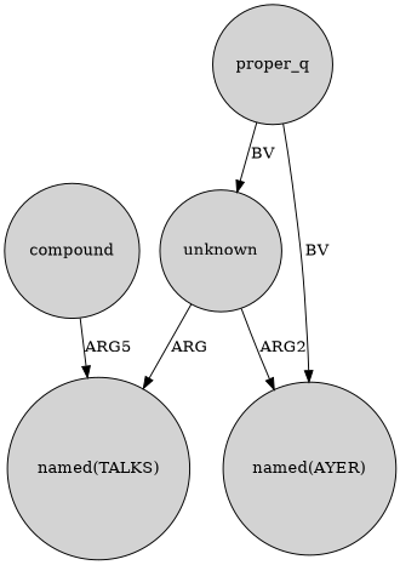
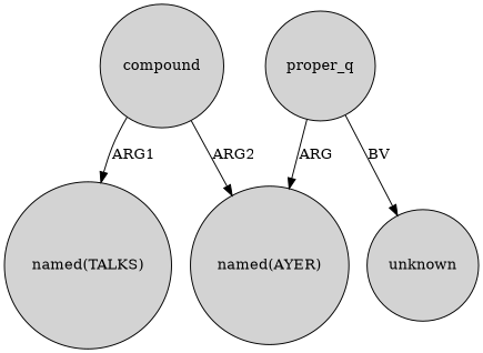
  digraph {
    node [shape=circle style=filled]
    compound
    "named(TALKS)"
    "named(AYER)"
    unknown
    proper_q
-   compound -> "named(TALKS)" [label=ARG5]
-   unknown -> "named(AYER)" [label=ARG2]
-   unknown -> "named(TALKS)" [label=ARG]
-   proper_q -> "named(AYER)" [label=BV]
+   compound -> "named(TALKS)" [label=ARG1]
+   compound -> "named(AYER)" [label=ARG2]
+   proper_q -> "named(AYER)" [label=ARG]
    proper_q -> unknown [label=BV]
  }
